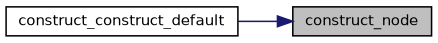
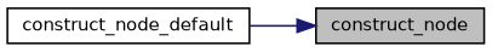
  digraph {
    rankdir=RL
    node [color=black fontname=Helvetica fontsize=10 shape=record style=filled]
    n1 [fillcolor=grey75 fontcolor=black height=0.2 label=construct_node width=0.4]
-   n2 [fillcolor=white height=0.2 label=construct_construct_default width=0.4]
+   n2 [fillcolor=white height=0.2 label=construct_node_default width=0.4]
    n1 -> n2 [color=midnightblue dir=back fontname=Helvetica fontsize=10 labelfontname=Helvetica labelfontsize=10 style=solid]
  }
